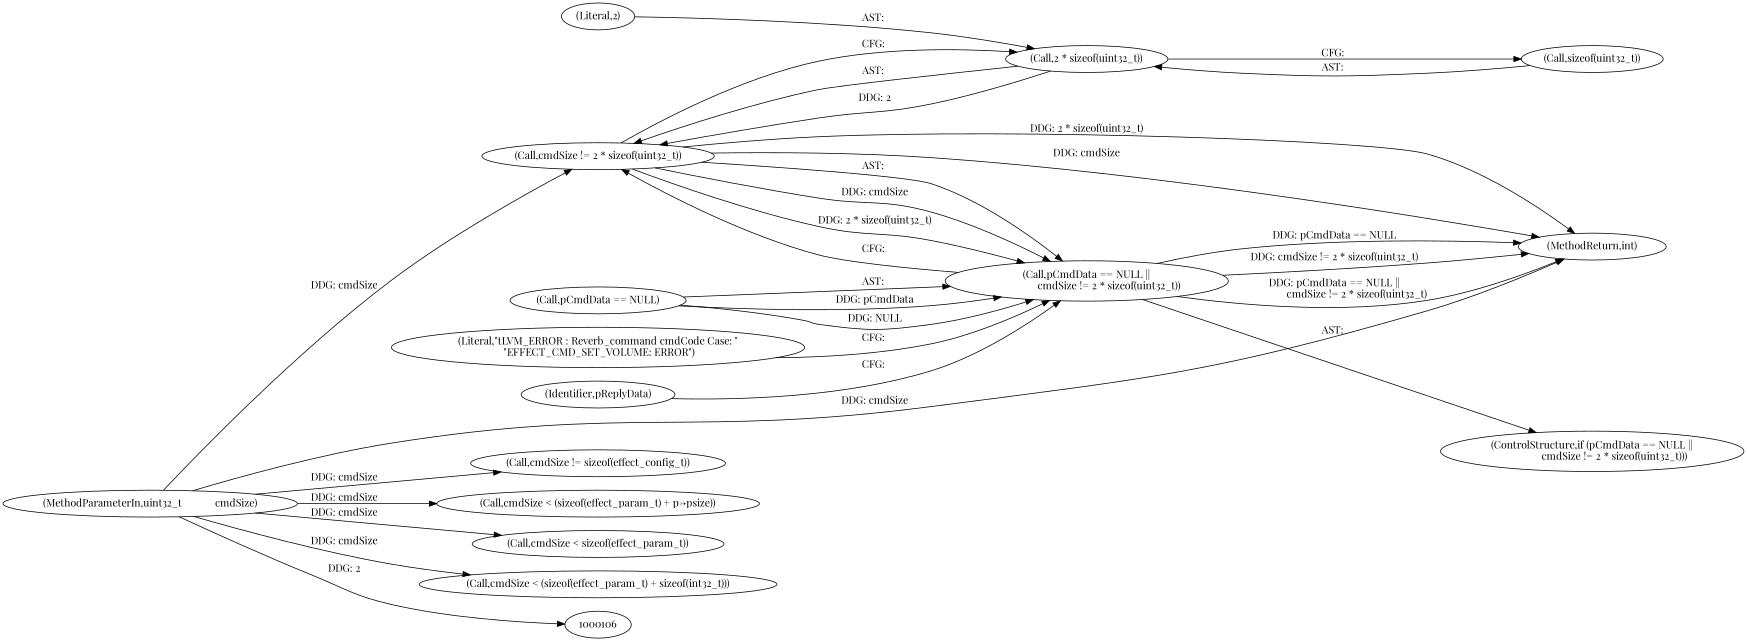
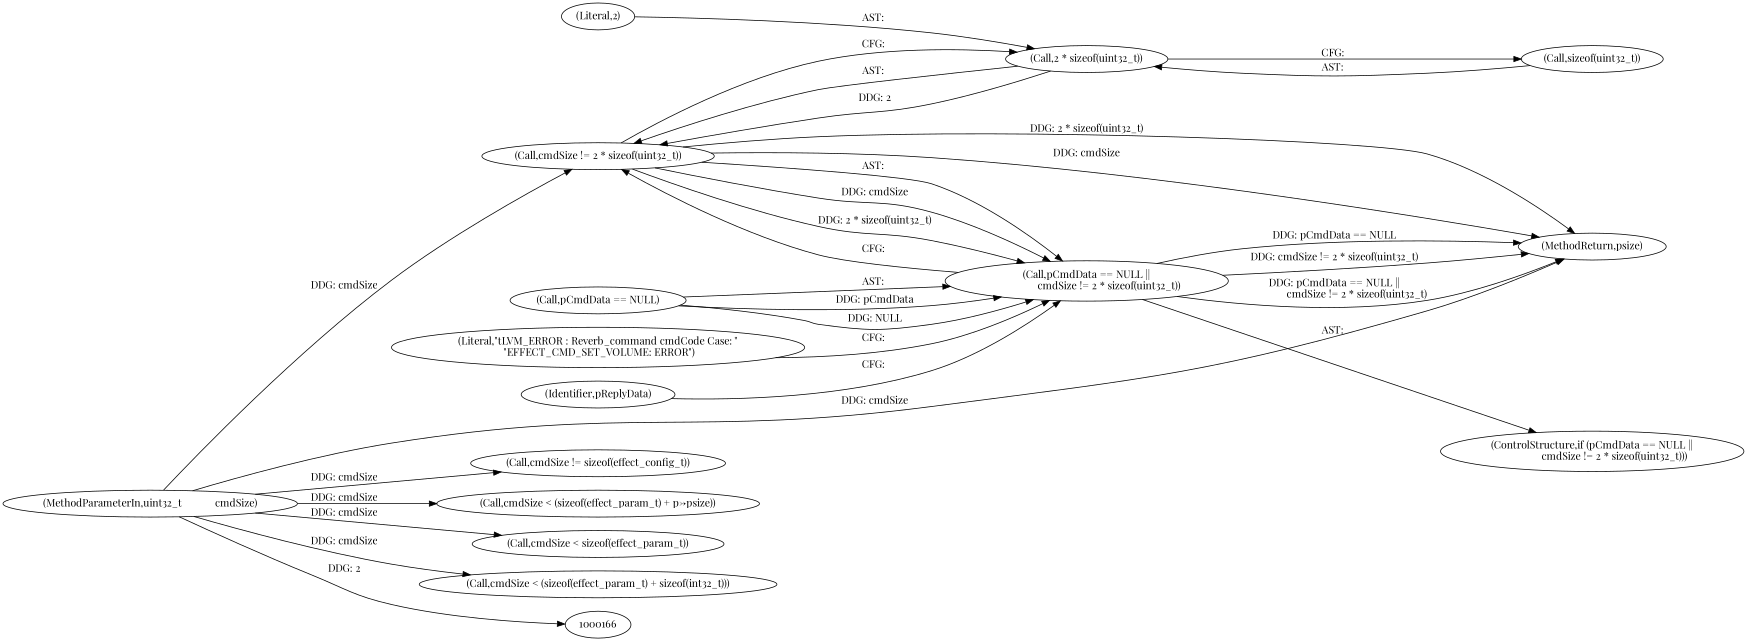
  digraph {
    fontname="Playfair Display"
    rankdir=LR
    node [fontname="Playfair Display"]
    edge [fontname="Playfair Display"]
    n1 [label="(Call,cmdSize != 2 * sizeof(uint32_t))"]
    n2 [label="(Call,2 * sizeof(uint32_t))"]
    n3 [label="(Call,pCmdData == NULL ||\n                cmdSize != 2 * sizeof(uint32_t))"]
-   n4 [label="(MethodReturn,int)"]
+   n4 [label="(MethodReturn,psize)"]
    n5 [label="(Call,sizeof(uint32_t))"]
    n6 [label="(ControlStructure,if (pCmdData == NULL ||\n                cmdSize != 2 * sizeof(uint32_t)))"]
    n7 [label="(MethodParameterIn,uint32_t            cmdSize)"]
    n8 [label="(Call,cmdSize != sizeof(effect_config_t))"]
    n9 [label="(Call,cmdSize < (sizeof(effect_param_t) + p->psize))"]
    n10 [label="(Call,cmdSize < sizeof(effect_param_t))"]
    n11 [label="(Call,cmdSize < (sizeof(effect_param_t) + sizeof(int32_t)))"]
-   1000106
+   1000106 [label=1000166]
    n13 [label="(Call,pCmdData == NULL)"]
    n14 [label="(Literal,\"\tLVM_ERROR : Reverb_command cmdCode Case: \"\n \"EFFECT_CMD_SET_VOLUME: ERROR\")"]
    n15 [label="(Literal,2)"]
    n16 [label="(Identifier,pReplyData)"]
    n1 -> n2 [label="CFG: "]
    n1 -> n3 [label="AST: "]
    n1 -> n3 [label="DDG: cmdSize"]
    n1 -> n3 [label="DDG: 2 * sizeof(uint32_t)"]
    n1 -> n4 [label="DDG: 2 * sizeof(uint32_t)"]
    n1 -> n4 [label="DDG: cmdSize"]
    n2 -> n1 [label="AST: "]
    n2 -> n1 [label="DDG: 2"]
    n2 -> n5 [label="CFG: "]
    n3 -> n1 [label="CFG: "]
    n3 -> n4 [label="DDG: pCmdData == NULL"]
    n3 -> n4 [label="DDG: cmdSize != 2 * sizeof(uint32_t)"]
    n3 -> n4 [label="DDG: pCmdData == NULL ||\n                cmdSize != 2 * sizeof(uint32_t)"]
    n3 -> n6 [label="AST: "]
    n5 -> n2 [label="AST: "]
    n7 -> n1 [label="DDG: cmdSize"]
    n7 -> n4 [label="DDG: cmdSize"]
    n7 -> n8 [label="DDG: cmdSize"]
    n7 -> n9 [label="DDG: cmdSize"]
    n7 -> n10 [label="DDG: cmdSize"]
    n7 -> n11 [label="DDG: cmdSize"]
    n7 -> 1000106 [label="DDG: 2"]
    n13 -> n3 [label="AST: "]
    n13 -> n3 [label="DDG: pCmdData"]
    n13 -> n3 [label="DDG: NULL"]
    n14 -> n3 [label="CFG: "]
    n15 -> n2 [label="AST: "]
    n16 -> n3 [label="CFG: "]
  }
